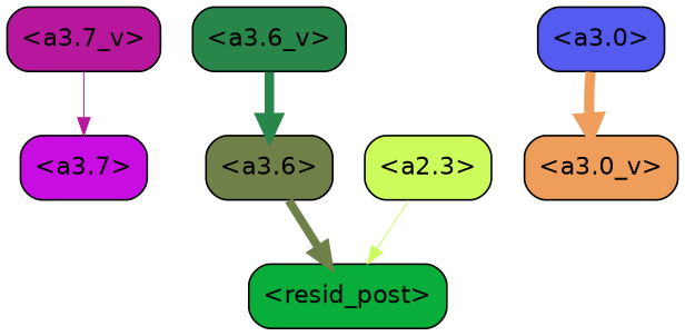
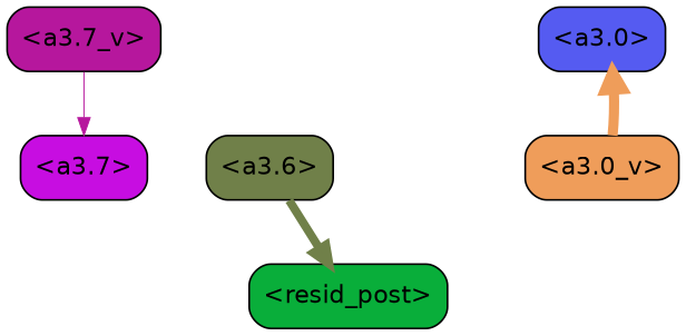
  strict digraph {
    splines=true
    node [color=black fontname=Helvetica shape=box style="filled, rounded"]
    edge [penwidth=0.6]
    "<a3.7>" [fillcolor="#c70de1"]
    "<resid_post>" [fillcolor="#09ae3a"]
    "<a3.6>" [fillcolor="#708049"]
    "<a3.0>" [fillcolor="#555bf1"]
-   "<a2.3>" [fillcolor="#cbfc5b"]
    "<a3.7_v>" [fillcolor="#b6179d"]
-   "<a3.6_v>" [fillcolor="#28864a"]
    "<a3.0_v>" [fillcolor="#ef9d5a"]
    "<a3.6>" -> "<resid_post>" [color="#708049" penwidth=4.7534414529800415]
-   "<a2.3>" -> "<resid_post>" [color="#cbfc5b"]
    "<a3.7_v>" -> "<a3.7>" [color="#b6179d"]
-   "<a3.6_v>" -> "<a3.6>" [color="#28864a" penwidth=5.297133803367615]
-   "<a3.0>" -> "<a3.0_v>" [color="#ef9d5a" penwidth=5.680712580680847]
+   "<a3.0_v>" -> "<a3.0>" [color="#ef9d5a" penwidth=5.680712580680847]
  }
